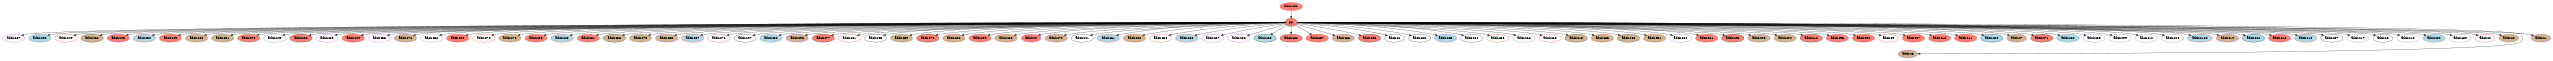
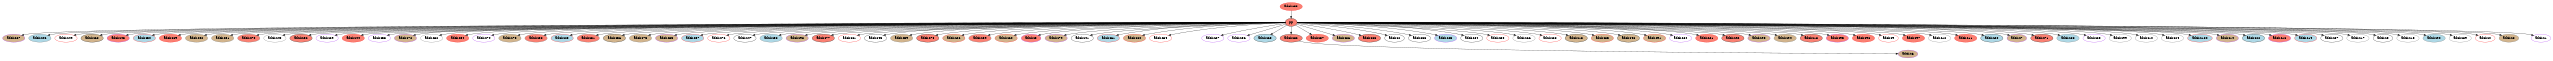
  digraph {
    node [color=red fillcolor=white style=filled]
    pp [color=black fillcolor=salmon]
-   adcirc67 [color=purple]
+   adcirc67 [color=purple fillcolor=tan]
    adcirc46 [color=gray40 fillcolor=lightblue]
    adcirc49
    adcirc68 [color=black fillcolor=tan]
    adcirc43 [color=purple fillcolor=salmon]
    adcirc50 [fillcolor=lightblue]
    adcirc69 [fillcolor=salmon]
    adcirc42 [color=gray40 fillcolor=tan]
    adcirc51 [color=gray40 fillcolor=tan]
    adcirc70 [color=gray40 fillcolor=salmon]
    adcirc40 [color=gray40]
    adcirc52 [color=black fillcolor=salmon]
    adcirc29 [color=purple]
    adcirc44 [fillcolor=salmon]
    adcirc53 [color=purple]
    adcirc72 [color=purple fillcolor=tan]
    adcirc32 [color=gray40]
    adcirc54 [fillcolor=salmon]
-   adcirc74
+   adcirc74 [color=purple]
    adcirc73 [color=gray40 fillcolor=tan]
    adcirc38 [color=gray40 fillcolor=salmon]
    adcirc23 [fillcolor=lightblue]
    adcirc31 [color=gray40 fillcolor=salmon]
    adcirc56 [color=black fillcolor=tan]
    adcirc75 [color=gray40 fillcolor=tan]
    adcirc35 [color=purple fillcolor=tan]
    adcirc57 [fillcolor=lightblue]
    adcirc76
    adcirc47 [color=black]
    adcirc58 [color=gray40 fillcolor=lightblue]
    adcirc98 [color=purple fillcolor=tan]
    adcirc77 [color=black fillcolor=salmon]
    adcirc81
    adcirc45 [color=black]
    adcirc59 [color=gray40 fillcolor=tan]
    adcirc78 [color=black fillcolor=salmon]
    adcirc26 [fillcolor=tan]
    adcirc39 [color=gray40 fillcolor=salmon]
    adcirc60 [fillcolor=tan]
-   adcirc4 [color=purple fillcolor=salmon]
+   adcirc4 [color=purple fillcolor=salmon label=adcirc3]
    adcirc79 [color=purple fillcolor=tan]
    adcirc41 [color=black]
    adcirc61 [fillcolor=lightblue]
    adcirc80 [fillcolor=tan]
    adcirc34
-   adcirc62 [fillcolor=lightblue]
    adcirc27 [color=purple]
    adcirc36 [color=purple]
    adcirc63 [color=black fillcolor=lightblue]
    adcirc82 [color=black fillcolor=salmon]
    adcirc37 [fillcolor=salmon]
    adcirc86 [color=purple fillcolor=tan]
    adcirc83 [color=black fillcolor=salmon]
    adcirc2 [color=black]
    adcirc33 [color=black]
    adcirc65 [color=purple fillcolor=lightblue]
    adcirc84 [color=black]
    adcirc30
    adcirc66 [color=gray40]
    adcirc28
    adcirc13 [color=black fillcolor=tan]
    adcirc85 [fillcolor=tan]
    adcirc48 [color=black fillcolor=tan]
    adcirc91 [fillcolor=tan]
    adcirc64 [color=purple]
    adcirc21 [fillcolor=salmon]
    adcirc92 [color=black fillcolor=salmon]
    adcirc93 [color=purple fillcolor=tan]
    adcirc94 [color=gray40 fillcolor=tan]
    adcirc18 [color=black fillcolor=salmon]
    adcirc95 [color=purple fillcolor=salmon]
    adcirc96 [fillcolor=salmon]
    adcirc9
    adcirc97 [fillcolor=salmon]
-   adcirc12 [color=gray40 fillcolor=salmon]
+   adcirc12 [color=gray40]
    adcirc11 [fillcolor=salmon]
    adcirc20 [color=black fillcolor=lightblue]
    adcirc7 [color=purple fillcolor=tan]
    adcirc71 [color=black fillcolor=salmon]
    adcirc88 [color=gray40 fillcolor=lightblue]
    adcirc25 [color=purple]
    adcirc99 [color=gray40]
    adcirc10 [color=gray40]
    adcirc24 [color=gray40]
    n86 [fillcolor=lightblue label=adcirc180]
    adcirc14 [color=purple fillcolor=tan]
    adcirc22 [color=black fillcolor=lightblue]
    adcirc16 [color=purple fillcolor=salmon]
    adcirc19 [fillcolor=lightblue]
    adcirc87 [color=black]
    adcirc17 [color=gray40]
    adcirc5 [color=black]
    adcirc15 [color=gray40]
    adcirc90 [color=gray40 fillcolor=lightblue]
    adcirc89 [color=gray40]
    n97 [label=adcirc0]
    adcirc8 [color=gray40 fillcolor=tan]
    adcirc6 [color=purple fillcolor=tan]
-   adcirc1 [color=purple fillcolor=tan]
+   adcirc1 [color=purple]
    adcirc55 [fillcolor=salmon]
    pp -> adcirc67
    pp -> adcirc46
    pp -> adcirc49
    pp -> adcirc68
    pp -> adcirc43
    pp -> adcirc50
    pp -> adcirc69
    pp -> adcirc42
    pp -> adcirc51
    pp -> adcirc70
    pp -> adcirc40
    pp -> adcirc52
    pp -> adcirc29
    pp -> adcirc44
    pp -> adcirc53
    pp -> adcirc72
    pp -> adcirc32
    pp -> adcirc54
    pp -> adcirc74
    pp -> adcirc73
    pp -> adcirc38
    pp -> adcirc23
    pp -> adcirc31
    pp -> adcirc56
    pp -> adcirc75
    pp -> adcirc35
    pp -> adcirc57
    pp -> adcirc76
    pp -> adcirc47
    pp -> adcirc58
    pp -> adcirc98
    pp -> adcirc77
    pp -> adcirc81
    pp -> adcirc45
    pp -> adcirc59
    pp -> adcirc78
    pp -> adcirc26
    pp -> adcirc39
    pp -> adcirc60
    pp -> adcirc4
    pp -> adcirc79
    pp -> adcirc41
    pp -> adcirc61
    pp -> adcirc80
    pp -> adcirc34
-   pp -> adcirc62
    pp -> adcirc27
    pp -> adcirc36
    pp -> adcirc63
    pp -> adcirc82
    pp -> adcirc37
    pp -> adcirc86
    pp -> adcirc83
    pp -> adcirc2
    pp -> adcirc33
    pp -> adcirc65
    pp -> adcirc84
    pp -> adcirc30
    pp -> adcirc66
    pp -> adcirc28
    pp -> adcirc13
    pp -> adcirc85
    pp -> adcirc48
    pp -> adcirc91
    pp -> adcirc64
    pp -> adcirc21
    pp -> adcirc92
    pp -> adcirc93
    pp -> adcirc94
    pp -> adcirc18
    pp -> adcirc95
    pp -> adcirc96
    pp -> adcirc9
    pp -> adcirc97
    pp -> adcirc12
    pp -> adcirc11
    pp -> adcirc20
    pp -> adcirc7
    pp -> adcirc71
    pp -> adcirc88
    pp -> adcirc25
    pp -> adcirc99
    pp -> adcirc10
    pp -> adcirc24
    pp -> n86
    pp -> adcirc14
    pp -> adcirc22
    pp -> adcirc16
    pp -> adcirc19
    pp -> adcirc87
    pp -> adcirc17
    pp -> adcirc5
    pp -> adcirc15
    pp -> adcirc90
    pp -> adcirc89
    pp -> n97
    pp -> adcirc8
-   pp -> adcirc6
+   adcirc82 -> adcirc6
    pp -> adcirc1
    adcirc55 -> pp
  }
